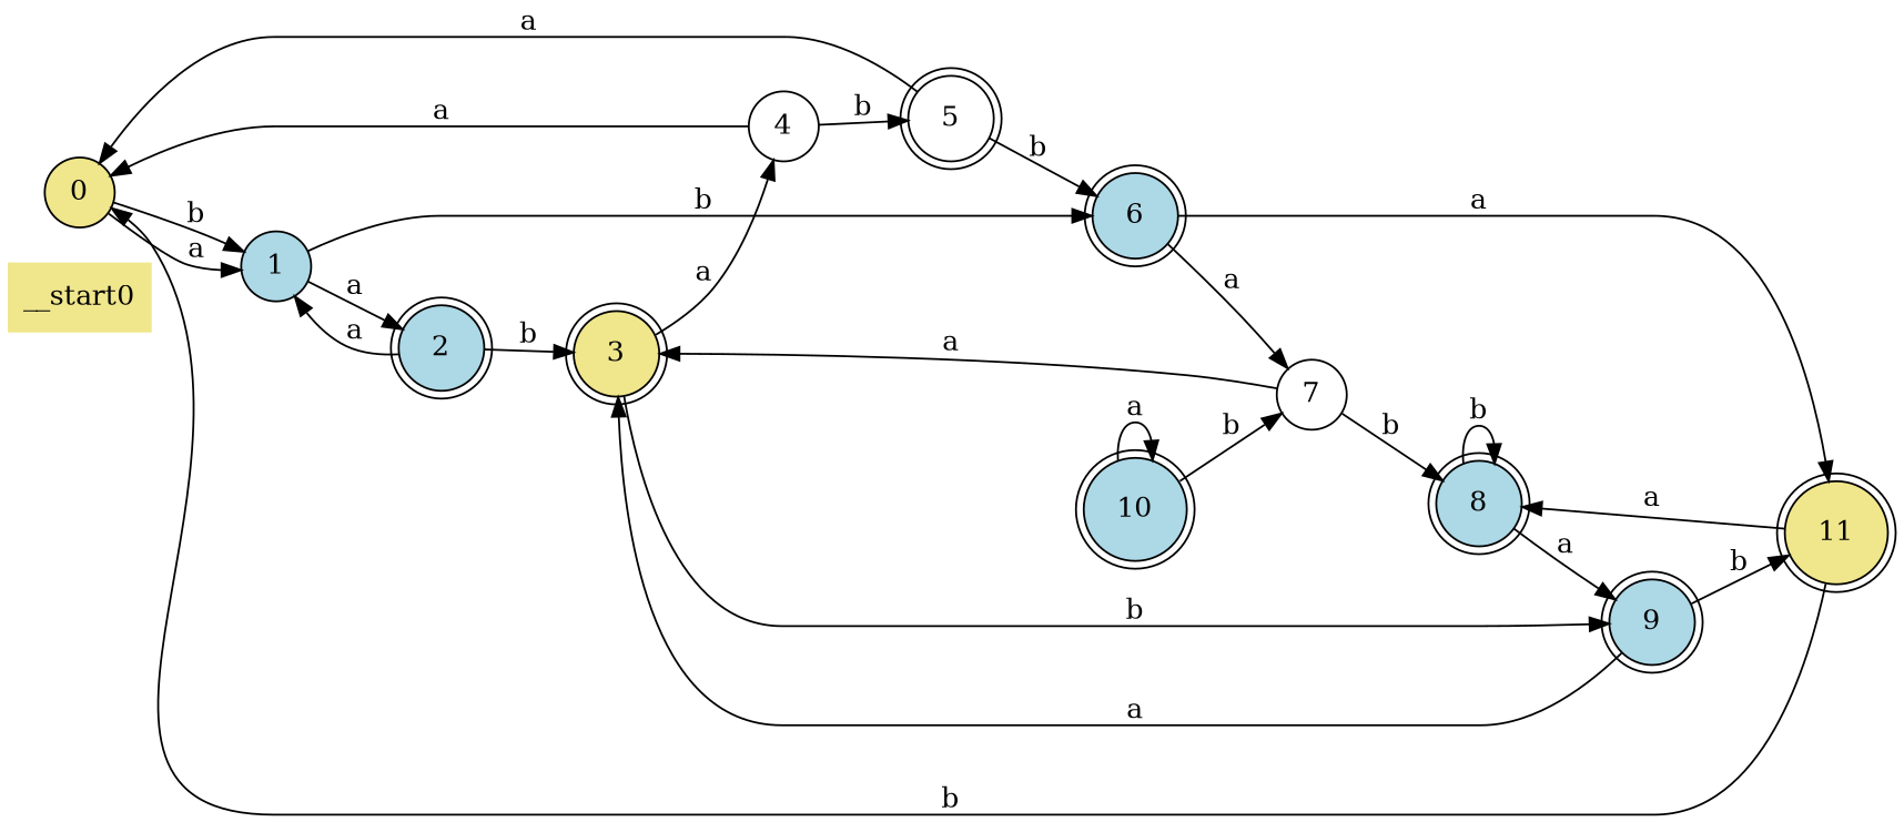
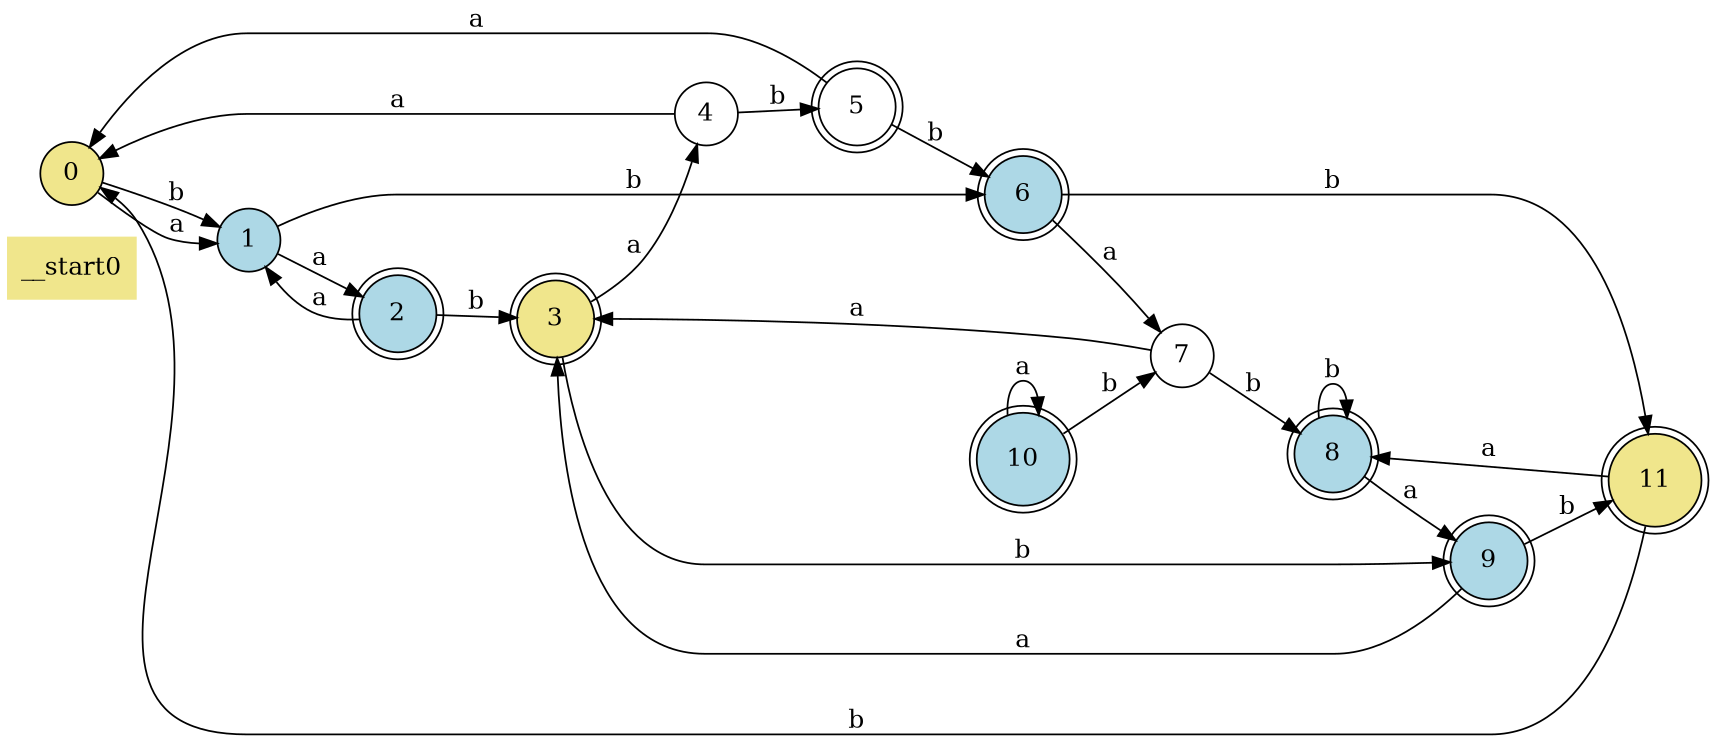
  digraph {
    rankdir=LR
    node [fillcolor=lightblue shape=doublecircle style="rounded,filled" color=black]
    __start0 [fillcolor=khaki shape=none style=filled color=""]
    n2 [fillcolor=khaki label=0 shape=circle style=filled]
    n3 [label=1 shape=circle style=filled]
    n4 [label=2]
    n5 [label=6]
    n6 [fillcolor=khaki label=3]
    n7 [fillcolor=white label=7 shape=circle style=filled]
    n8 [fillcolor=khaki label=11]
    n9 [fillcolor=white label=4 shape=circle style=filled]
    n10 [label=9]
    n11 [fillcolor=white label=5]
    n12 [label=8]
    n13 [label=10]
    n2 -> n3 [label=a]
    n2 -> n3 [label=b]
    n3 -> n4 [label=a]
    n3 -> n5 [label=b]
    n4 -> n3 [label=a]
    n4 -> n6 [label=b]
    n5 -> n7 [label=a]
-   n5 -> n8 [label=a]
+   n5 -> n8 [label=b]
    n6 -> n9 [label=a]
    n6 -> n10 [label=b]
    n7 -> n6 [label=a]
    n7 -> n12 [label=b]
    n8 -> n2 [label=b]
    n8 -> n12 [label=a]
    n9 -> n2 [label=a]
    n9 -> n11 [label=b]
    n10 -> n6 [label=a]
    n10 -> n8 [label=b]
    n11 -> n2 [label=a]
    n11 -> n5 [label=b]
    n12 -> n10 [label=a]
    n12 -> n12 [label=b]
    n13 -> n7 [label=b]
    n13 -> n13 [label=a]
  }
